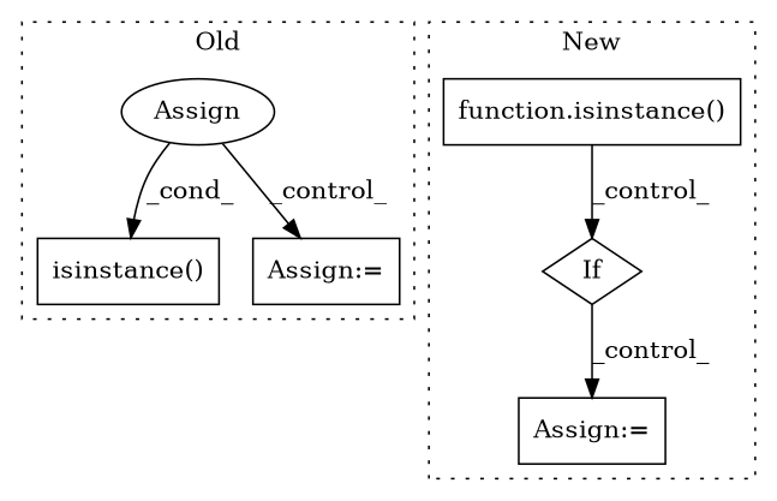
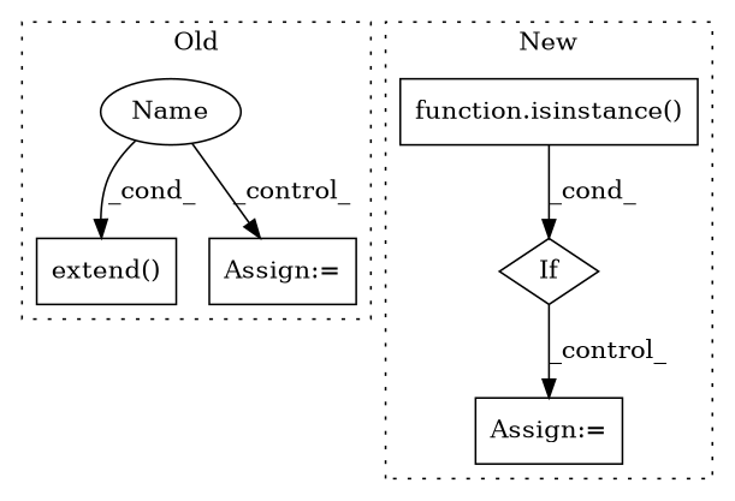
  digraph {
    node [a=75 l=3 shape=box]
-   n1 [l="18,1" label="isinstance()" s="2441,2465"]
+   n1 [l="18,1" label="extend()" s="2441,2465"]
    n2 [a=68 l=10 label="Assign:=" s=2378]
-   n3 [a=87 l=12 label=Assign s=2231 shape=ellipse]
+   n3 [a=87 l=12 label=Name s=2231 shape=ellipse]
    n4 [l="11,1" label="function.isinstance()" s="2195,2218"]
    n5 [a=96 label=If s=2229 shape=diamond]
    n6 [a=68 label="Assign:=" s=2270]
    subgraph cluster_1 {
      label=Old
      style=dotted
      n1
      n2
      n3
    }
    subgraph cluster_2 {
      label=New
      style=dotted
      n4
      n5
      n6
    }
    n3 -> n1 [label=_cond_]
    n3 -> n2 [label=_control_]
-   n4 -> n5 [label=_control_]
+   n4 -> n5 [label=_cond_]
    n5 -> n6 [label=_control_]
  }
